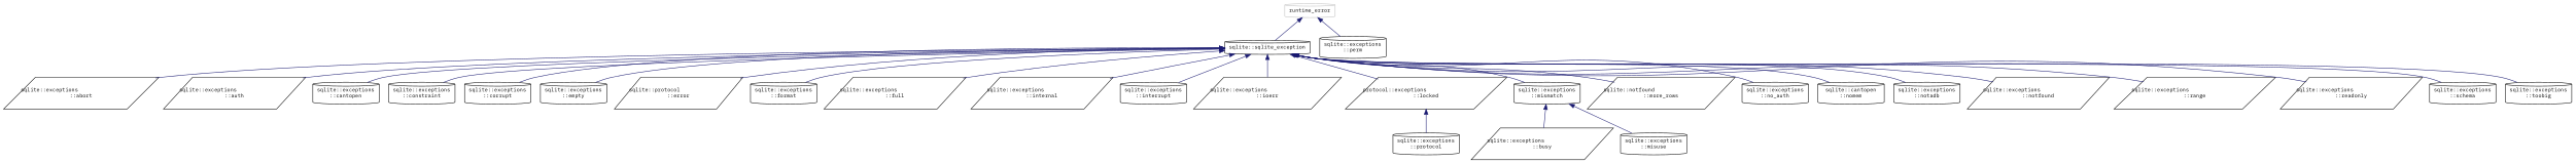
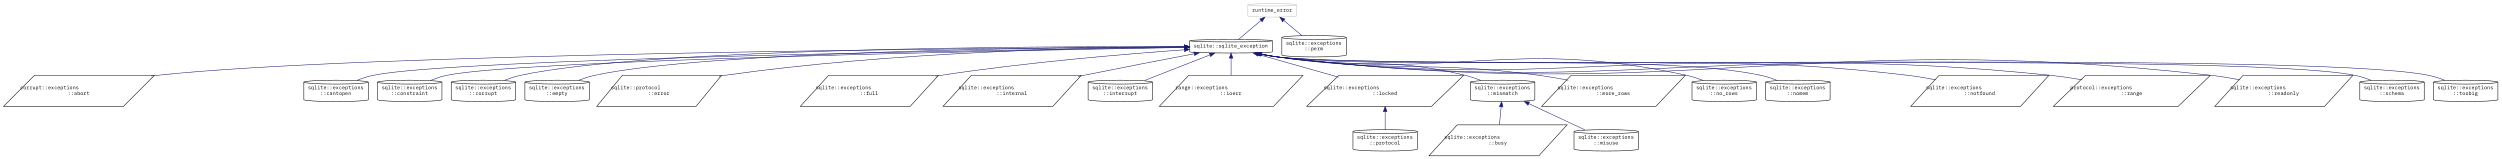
  digraph {
    fontname="IBM Plex Mono"
    rankdir=TB
    node [color=black fillcolor=white fontname="IBM Plex Mono" fontsize=10 shape=cylinder style=filled]
    edge [color=midnightblue dir=back fontname="IBM Plex Mono" fontsize=10 labelfontname=Helvetica labelfontsize=10 style=solid]
    n1 [color=grey75 height=0.2 label=runtime_error width=0.4]
    n2 [height=0.2 label="sqlite::sqlite_exception" width=0.4]
    n3 [height=0.2 label="sqlite::exceptions\l::perm" width=0.4]
-   n4 [height=0.2 label="sqlite::exceptions\l::abort" shape=parallelogram width=0.4]
-   n5 [height=0.2 label="sqlite::exceptions\l::auth" shape=parallelogram width=0.4]
+   n4 [height=0.2 label="corrupt::exceptions\l::abort" shape=parallelogram width=0.4]
    n6 [height=0.2 label="sqlite::exceptions\l::cantopen" width=0.4]
    n7 [height=0.2 label="sqlite::exceptions\l::constraint" width=0.4]
    n8 [height=0.2 label="sqlite::exceptions\l::corrupt" width=0.4]
    n9 [height=0.2 label="sqlite::exceptions\l::empty" width=0.4]
    n10 [height=0.2 label="sqlite::protocol\l::error" shape=parallelogram width=0.4]
-   n11 [height=0.2 label="sqlite::exceptions\l::format" width=0.4]
    n12 [height=0.2 label="sqlite::exceptions\l::full" shape=parallelogram width=0.4]
    n13 [height=0.2 label="sqlite::exceptions\l::internal" shape=parallelogram width=0.4]
    n14 [height=0.2 label="sqlite::exceptions\l::interrupt" width=0.4]
-   n15 [height=0.2 label="sqlite::exceptions\l::ioerr" shape=parallelogram width=0.4]
-   n16 [height=0.2 label="protocol::exceptions\l::locked" shape=parallelogram width=0.4]
+   n15 [height=0.2 label="range::exceptions\l::ioerr" shape=parallelogram width=0.4]
+   n16 [height=0.2 label="sqlite::exceptions\l::locked" shape=parallelogram width=0.4]
    n17 [height=0.2 label="sqlite::exceptions\l::mismatch" width=0.4]
-   n18 [height=0.2 label="sqlite::notfound\l::more_rows" shape=parallelogram width=0.4]
-   n19 [height=0.2 label="sqlite::exceptions\l::no_auth" width=0.4]
-   n20 [height=0.2 label="sqlite::cantopen\l::nomem" width=0.4]
-   n21 [height=0.2 label="sqlite::exceptions\l::notadb" width=0.4]
+   n18 [height=0.2 label="sqlite::exceptions\l::more_rows" shape=parallelogram width=0.4]
+   n19 [height=0.2 label="sqlite::exceptions\l::no_rows" width=0.4]
+   n20 [height=0.2 label="sqlite::exceptions\l::nomem" width=0.4]
    n22 [height=0.2 label="sqlite::exceptions\l::notfound" shape=parallelogram width=0.4]
-   n23 [height=0.2 label="sqlite::exceptions\l::range" shape=parallelogram width=0.4]
+   n23 [height=0.2 label="protocol::exceptions\l::range" shape=parallelogram width=0.4]
    n24 [height=0.2 label="sqlite::exceptions\l::readonly" shape=parallelogram width=0.4]
    n25 [height=0.2 label="sqlite::exceptions\l::schema" width=0.4]
    n26 [height=0.2 label="sqlite::exceptions\l::toobig" width=0.4]
    n27 [height=0.2 label="sqlite::exceptions\l::busy" shape=parallelogram width=0.4]
    n28 [height=0.2 label="sqlite::exceptions\l::protocol" width=0.4]
    n29 [height=0.2 label="sqlite::exceptions\l::misuse" width=0.4]
    n1 -> n2
    n1 -> n3
    n2 -> n4
-   n2 -> n5
    n2 -> n6
    n2 -> n7
    n2 -> n8
    n2 -> n9
    n2 -> n10
-   n2 -> n11
    n2 -> n12
    n2 -> n13
    n2 -> n14
    n2 -> n15
    n2 -> n16
    n2 -> n17
    n2 -> n18
    n2 -> n19
    n2 -> n20
-   n2 -> n21
    n2 -> n22
    n2 -> n23
    n2 -> n24
    n2 -> n25
    n2 -> n26
    n16 -> n28
    n17 -> n27
    n17 -> n29
  }
